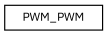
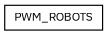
  digraph {
    rankdir=TB
    fontname="IBM Plex Sans"
-   n1 [color=black fillcolor=white fontname="IBM Plex Sans" fontsize=10 height=0.2 label=PWM_PWM shape=record style=filled width=0.4]
+   n1 [color=black fillcolor=white fontname="IBM Plex Sans" fontsize=10 height=0.2 label=PWM_ROBOTS shape=record style=filled width=0.4]
  }
